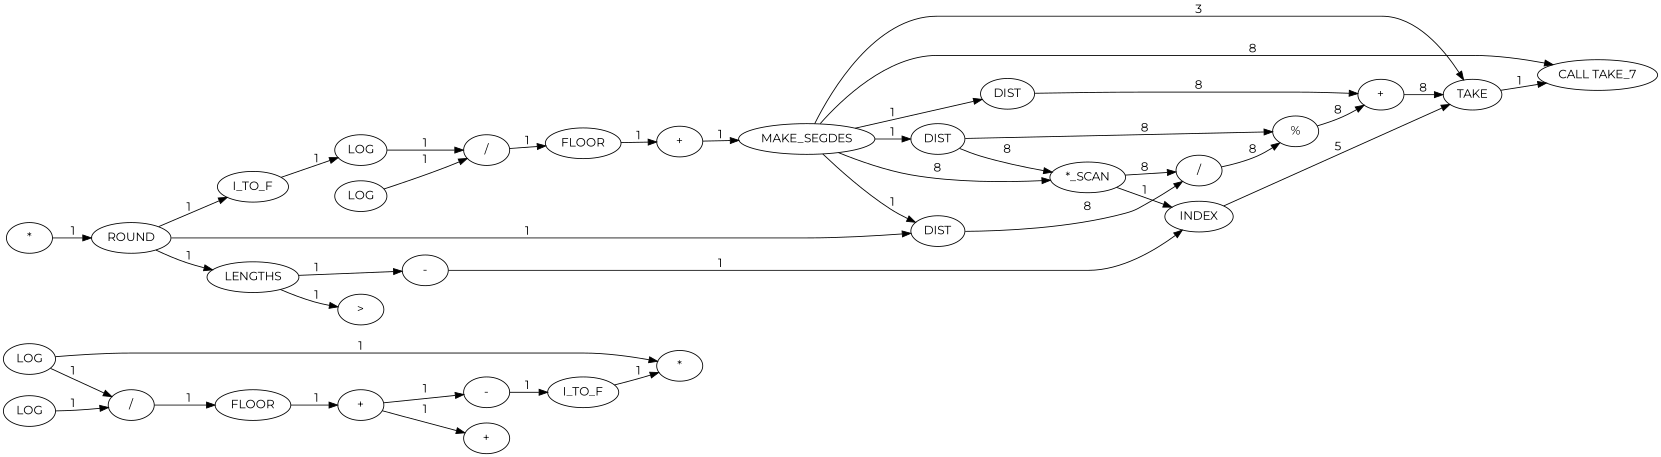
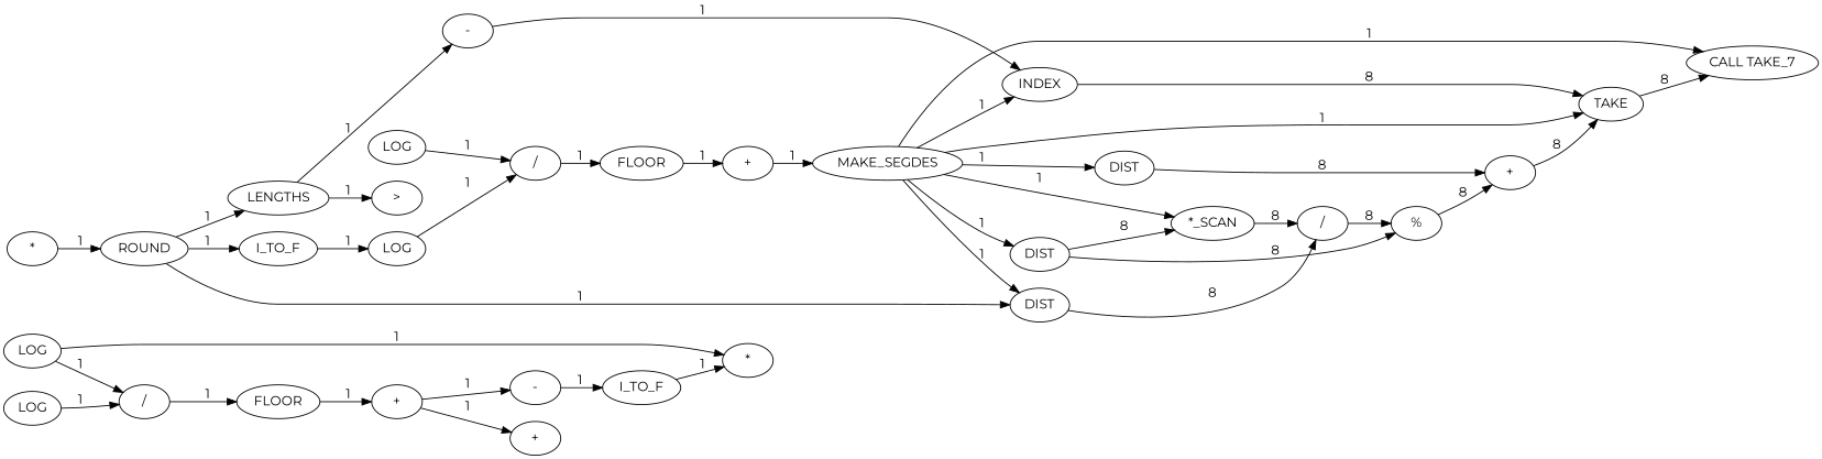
  digraph {
    fontname=Montserrat
    rankdir=LR
    node [cost=43 fontname=Montserrat]
    edge [cost=1 fontname=Montserrat]
    n1 [cost=1075 label="-"]
    n2 [cost=516 label=I_TO_F]
    n3 [cost=473 label="*"]
    n4 [label="+"]
    n5 [cost=774 label=TAKE]
    n6 [cost=0 label="CALL TAKE_7"]
    n7 [label=LOG]
    n8 [cost=430 label="/"]
    n9 [cost=3139 label=FLOOR]
    n10 [cost=7998 label=LOG]
    n11 [cost=86 label=LOG]
    n12 [label="/"]
    n13 [label=FLOOR]
    n14 [cost=86 label="+"]
    n15 [label=MAKE_SEGDES]
    n16 [label=LOG]
    n17 [cost=2021 label=I_TO_F]
    n18 [cost=86 label=LENGTHS]
    n19 [label="-"]
    n20 [cost=817 label="\>"]
    n21 [cost=1032 label=INDEX]
    n22 [label=DIST]
    n23 [cost=1075 label="*_SCAN"]
    n24 [cost=473 label=DIST]
    n25 [label=DIST]
    n26 [cost=645 label="/"]
    n27 [cost=430 label="%"]
    n28 [label="*"]
    n29 [cost=602 label=ROUND]
    n30 [cost=516 label="+"]
    n31 [cost=0 label="+"]
    n1 -> n2 [label=1]
    n2 -> n3 [label=1]
    n4 -> n5 [cost=8 label=8]
-   n5 -> n6 [cost=8 label=1]
+   n5 -> n6 [cost=8 label=8]
    n7 -> n3 [label=1]
    n7 -> n8 [label=1]
    n8 -> n9 [label=1]
    n9 -> n30 [label=1]
    n10 -> n8 [label=1]
    n11 -> n12 [label=1]
    n12 -> n13 [label=1]
    n13 -> n14 [label=1]
    n14 -> n15 [label=1]
-   n15 -> n5 [label=3]
-   n15 -> n6 [label=8]
-   n23 -> n21 [label=1]
+   n15 -> n5 [label=1]
+   n15 -> n6 [label=1]
+   n15 -> n21 [label=1]
    n15 -> n22 [label=1]
-   n15 -> n23 [label=8]
+   n15 -> n23 [label=1]
    n15 -> n24 [label=1]
    n15 -> n25 [label=1]
    n16 -> n12 [label=1]
    n17 -> n11 [label=1]
    n18 -> n19 [label=1]
    n18 -> n20 [label=1]
    n19 -> n21 [label=1]
-   n21 -> n5 [cost=8 label=5]
+   n21 -> n5 [cost=8 label=8]
    n22 -> n4 [cost=8 label=8]
    n23 -> n26 [cost=8 label=8]
    n24 -> n23 [cost=8 label=8]
    n24 -> n27 [cost=8 label=8]
    n25 -> n26 [cost=8 label=8]
    n26 -> n27 [cost=8 label=8]
    n27 -> n4 [cost=8 label=8]
    n28 -> n29 [label=1]
    n29 -> n17 [label=1]
    n29 -> n18 [label=1]
    n29 -> n25 [label=1]
    n30 -> n1 [label=1]
    n30 -> n31 [label=1]
  }
